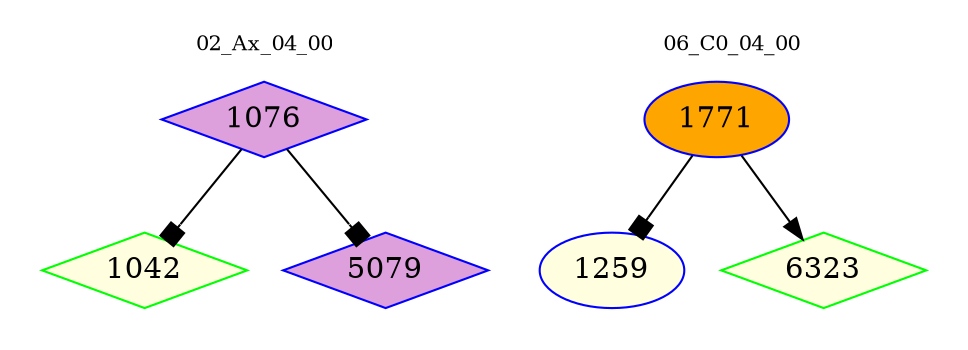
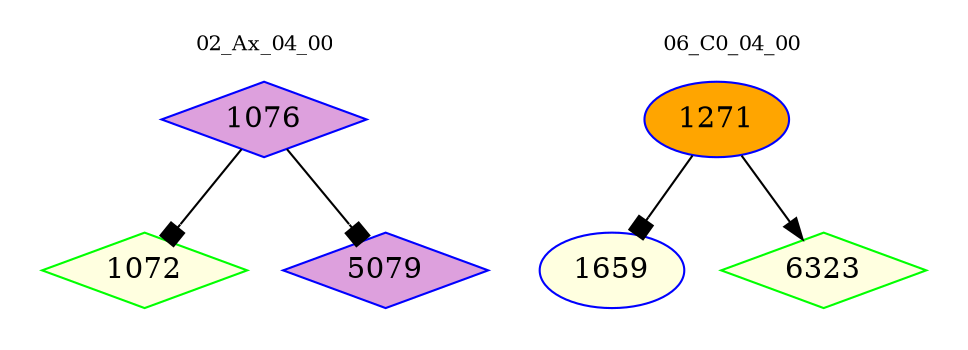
  digraph {
    node [color=blue fillcolor=lightyellow shape=diamond style=filled]
    edge [arrowhead=box color=black]
    n1 [fillcolor=plum label=1076]
-   n2 [color=green label=1042]
+   n2 [color=green label=1072]
    n3 [fillcolor=plum label=5079]
-   n4 [fillcolor=orange label=1771 shape=ellipse]
-   n5 [label=1259 shape=ellipse]
+   n4 [fillcolor=orange label=1271 shape=ellipse]
+   n5 [label=1659 shape=ellipse]
    n6 [color=green label=6323]
    subgraph cluster_1 {
      color=white
      fontsize=10
      label="02_Ax_04_00"
      n1
      n2
      n3
    }
    subgraph cluster_2 {
      color=white
      fontsize=10
      label="06_C0_04_00"
      n4
      n5
      n6
    }
    n1 -> n2
    n1 -> n3
    n4 -> n5
    n4 -> n6 [arrowhead=normal]
  }
